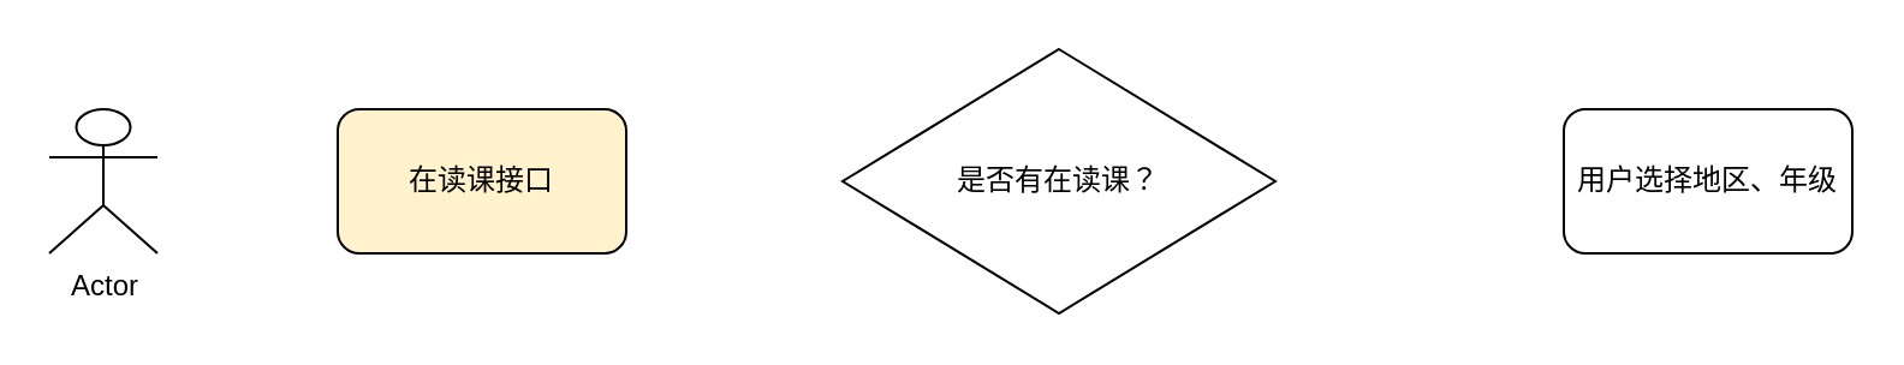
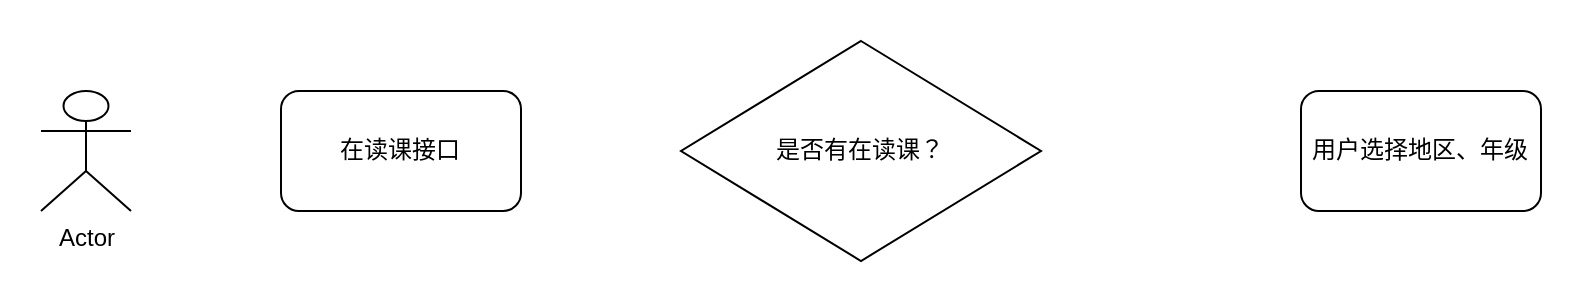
  <mxCell id="0" />
  <mxCell id="1" parent="0" />
  <mxCell id="2" value="Actor" style="shape=umlActor;verticalLabelPosition=bottom;verticalAlign=top;html=1;outlineConnect=0;" vertex="1" parent="1"><mxGeometry x="20" y="45" width="45" height="60" as="geometry" /></mxCell>
- <mxCell id="3" value="是否有在读课？" style="rhombus;whiteSpace=wrap;html=1;" vertex="1" parent="1"><mxGeometry x="350" y="20" width="180" height="110" as="geometry" /></mxCell>
- <mxCell id="4" value="在读课接口" style="rounded=1;whiteSpace=wrap;html=1;fillColor=#fff2cc;" vertex="1" parent="1"><mxGeometry x="140" y="45" width="120" height="60" as="geometry" /></mxCell>
+ <mxCell id="3" value="是否有在读课？" style="rhombus;whiteSpace=wrap;html=1;" vertex="1" parent="1"><mxGeometry x="340" y="20" width="180" height="110" as="geometry" /></mxCell>
+ <mxCell id="4" value="在读课接口" style="rounded=1;whiteSpace=wrap;html=1;" vertex="1" parent="1"><mxGeometry x="140" y="45" width="120" height="60" as="geometry" /></mxCell>
  <mxCell id="5" value="用户选择地区、年级" style="rounded=1;whiteSpace=wrap;html=1;" vertex="1" parent="1"><mxGeometry x="650" y="45" width="120" height="60" as="geometry" /></mxCell>
